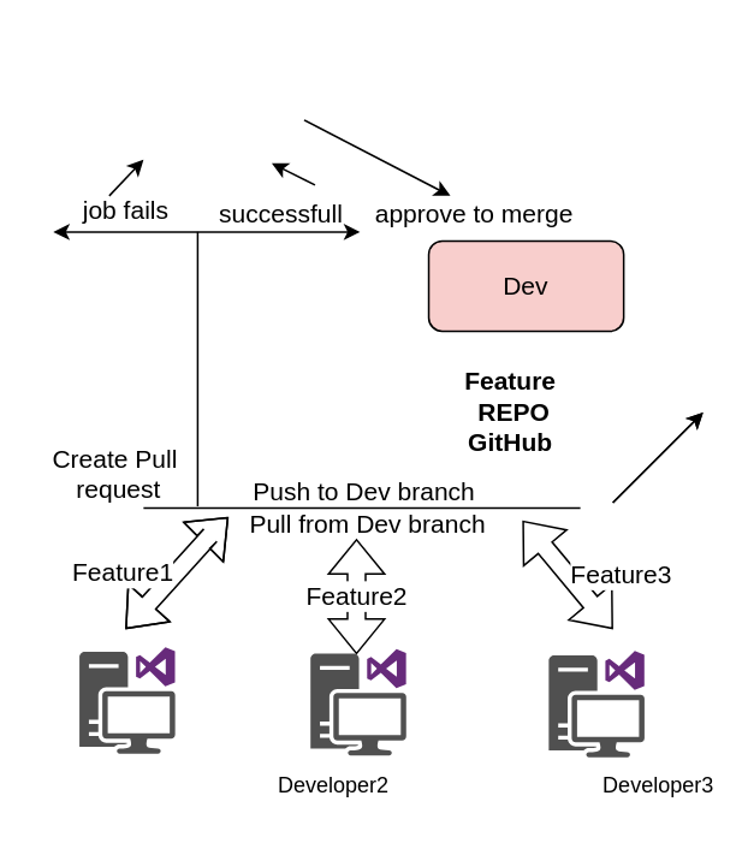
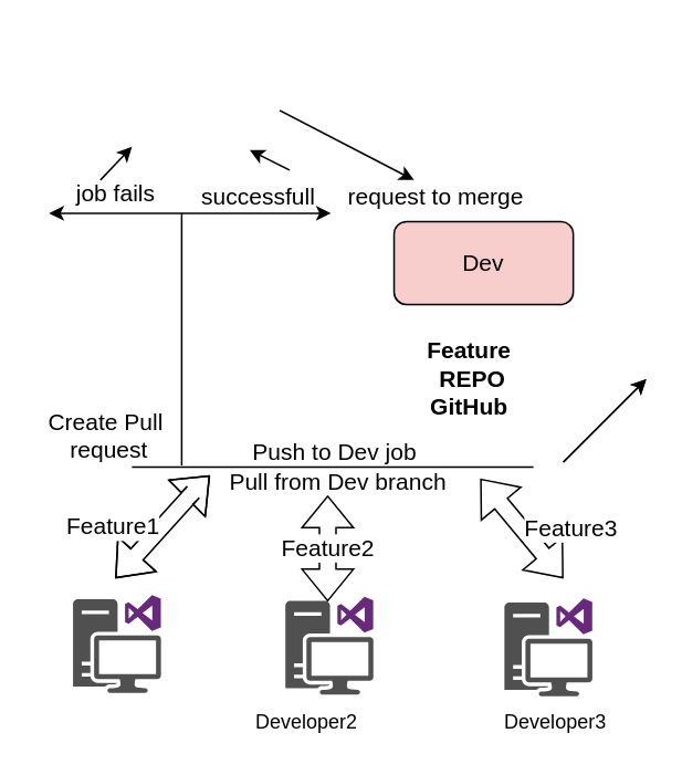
  <mxCell id="0" />
  <mxCell id="1" parent="0" />
  <mxCell id="2" value="Developer2" style="text;html=1;align=center;verticalAlign=middle;resizable=0;points=[];autosize=1;strokeColor=none;fillColor=none;" vertex="1" parent="1"><mxGeometry x="144" y="425" width="80" height="20" as="geometry" /></mxCell>
- <mxCell id="3" value="Developer3" style="text;html=1;align=center;verticalAlign=middle;resizable=0;points=[];autosize=1;strokeColor=none;fillColor=none;" vertex="1" parent="1"><mxGeometry x="324" y="425" width="80" height="20" as="geometry" /></mxCell>
+ <mxCell id="3" value="Developer3" style="text;html=1;align=center;verticalAlign=middle;resizable=0;points=[];autosize=1;strokeColor=none;fillColor=none;" vertex="1" parent="1"><mxGeometry x="294" y="425" width="80" height="20" as="geometry" /></mxCell>
  <mxCell id="4" value="" style="sketch=0;pointerEvents=1;shadow=0;dashed=0;html=1;strokeColor=none;fillColor=#505050;labelPosition=center;verticalLabelPosition=bottom;verticalAlign=top;outlineConnect=0;align=center;shape=mxgraph.office.devices.workstation_visual_studio;" vertex="1" parent="1"><mxGeometry x="43.5" y="358" width="53" height="59" as="geometry" /></mxCell>
  <mxCell id="5" value="" style="sketch=0;pointerEvents=1;shadow=0;dashed=0;html=1;strokeColor=none;fillColor=#505050;labelPosition=center;verticalLabelPosition=bottom;verticalAlign=top;outlineConnect=0;align=center;shape=mxgraph.office.devices.workstation_visual_studio;" vertex="1" parent="1"><mxGeometry x="171.5" y="359" width="53" height="59" as="geometry" /></mxCell>
  <mxCell id="6" value="" style="sketch=0;pointerEvents=1;shadow=0;dashed=0;html=1;strokeColor=none;fillColor=#505050;labelPosition=center;verticalLabelPosition=bottom;verticalAlign=top;outlineConnect=0;align=center;shape=mxgraph.office.devices.workstation_visual_studio;" vertex="1" parent="1"><mxGeometry x="303.5" y="360" width="53" height="59" as="geometry" /></mxCell>
  <mxCell id="7" value="&lt;h1&gt;&lt;br&gt;&lt;/h1&gt;" style="shape=image;html=1;verticalAlign=top;verticalLabelPosition=bottom;labelBackgroundColor=#ffffff;imageAspect=0;aspect=fixed;image=https://cdn3.iconfinder.com/data/icons/social-media-2068/64/_github-128.png;align=left;" vertex="1" parent="1"><mxGeometry x="161" y="183" width="78" height="78" as="geometry" /></mxCell>
  <mxCell id="8" value="&lt;b&gt;Feature&lt;br&gt;&amp;nbsp;REPO&lt;br&gt;GitHub&lt;br&gt;&lt;/b&gt;" style="text;html=1;align=center;verticalAlign=middle;resizable=0;points=[];autosize=1;strokeColor=none;fillColor=none;fontSize=14;fontFamily=Helvetica;" vertex="1" parent="1"><mxGeometry x="237" y="198" width="90" height="60" as="geometry" /></mxCell>
  <mxCell id="9" value="" style="endArrow=none;html=1;rounded=0;fontFamily=Helvetica;fontSize=14;" edge="1" parent="1"><mxGeometry width="50" height="50" relative="1" as="geometry"><mxPoint x="79" y="281" as="sourcePoint" /><mxPoint x="321" y="281" as="targetPoint" /></mxGeometry></mxCell>
- <mxCell id="10" value="Push to Dev branch" style="text;html=1;align=center;verticalAlign=middle;resizable=0;points=[];autosize=1;strokeColor=none;fillColor=none;fontSize=14;fontFamily=Helvetica;" vertex="1" parent="1"><mxGeometry x="131" y="262" width="140" height="20" as="geometry" /></mxCell>
+ <mxCell id="10" value="Push to Dev job" style="text;html=1;align=center;verticalAlign=middle;resizable=0;points=[];autosize=1;strokeColor=none;fillColor=none;fontSize=14;fontFamily=Helvetica;" vertex="1" parent="1"><mxGeometry x="131" y="262" width="140" height="20" as="geometry" /></mxCell>
  <mxCell id="11" value="" style="endArrow=none;html=1;rounded=0;fontFamily=Helvetica;fontSize=14;fontColor=none;" edge="1" parent="1"><mxGeometry width="50" height="50" relative="1" as="geometry"><mxPoint x="109" y="280" as="sourcePoint" /><mxPoint x="109" y="128" as="targetPoint" /></mxGeometry></mxCell>
  <mxCell id="12" value="Pull from Dev branch" style="text;html=1;align=center;verticalAlign=middle;resizable=0;points=[];autosize=1;strokeColor=none;fillColor=none;fontSize=14;fontFamily=Helvetica;" vertex="1" parent="1"><mxGeometry x="128" y="280" width="150" height="20" as="geometry" /></mxCell>
  <mxCell id="13" value="Feature1" style="shape=flexArrow;endArrow=classic;startArrow=classic;html=1;rounded=0;fontFamily=Helvetica;fontSize=14;fontColor=none;align=right;" edge="1" parent="1"><mxGeometry width="100" height="100" relative="1" as="geometry"><mxPoint x="69" y="348" as="sourcePoint" /><mxPoint x="126" y="286" as="targetPoint" /><Array as="points"><mxPoint x="116" y="296" /></Array></mxGeometry></mxCell>
  <mxCell id="14" value="Feature2" style="shape=flexArrow;endArrow=classic;startArrow=classic;html=1;rounded=0;fontFamily=Helvetica;fontSize=14;fontColor=none;" edge="1" parent="1"><mxGeometry width="100" height="100" relative="1" as="geometry"><mxPoint x="197" y="362" as="sourcePoint" /><mxPoint x="197" y="298" as="targetPoint" /></mxGeometry></mxCell>
  <mxCell id="15" value="Feature3" style="shape=flexArrow;endArrow=classic;startArrow=classic;html=1;rounded=0;fontFamily=Helvetica;fontSize=14;fontColor=none;align=left;" edge="1" parent="1"><mxGeometry width="100" height="100" relative="1" as="geometry"><mxPoint x="339" y="348" as="sourcePoint" /><mxPoint x="289" y="288" as="targetPoint" /></mxGeometry></mxCell>
  <mxCell id="16" value="Create Pull&amp;nbsp;&lt;br&gt;request" style="text;html=1;align=center;verticalAlign=middle;resizable=0;points=[];autosize=1;strokeColor=none;fillColor=none;fontSize=14;fontFamily=Helvetica;" vertex="1" parent="1"><mxGeometry x="20" y="242" width="90" height="40" as="geometry" /></mxCell>
  <mxCell id="17" value="" style="endArrow=classic;startArrow=classic;html=1;rounded=0;fontFamily=Helvetica;fontSize=14;fontColor=none;" edge="1" parent="1"><mxGeometry width="50" height="50" relative="1" as="geometry"><mxPoint x="29" y="128" as="sourcePoint" /><mxPoint x="199" y="128" as="targetPoint" /></mxGeometry></mxCell>
  <mxCell id="18" value="" style="shape=image;html=1;verticalAlign=top;verticalLabelPosition=bottom;labelBackgroundColor=#ffffff;imageAspect=0;aspect=fixed;image=https://cdn1.iconfinder.com/data/icons/famous-brand-apps/100/_-07-128.png;fontFamily=Helvetica;fontSize=14;fontColor=none;" vertex="1" parent="1"><mxGeometry x="79" y="20" width="78" height="78" as="geometry" /></mxCell>
  <mxCell id="19" value="job fails" style="text;html=1;align=center;verticalAlign=middle;resizable=0;points=[];autosize=1;strokeColor=none;fillColor=none;fontSize=14;fontFamily=Helvetica;fontColor=none;" vertex="1" parent="1"><mxGeometry x="39" y="106" width="60" height="20" as="geometry" /></mxCell>
  <mxCell id="20" value="" style="endArrow=classic;html=1;rounded=0;fontFamily=Helvetica;fontSize=14;fontColor=none;" edge="1" parent="1"><mxGeometry width="50" height="50" relative="1" as="geometry"><mxPoint x="339" y="278" as="sourcePoint" /><mxPoint x="389" y="228" as="targetPoint" /></mxGeometry></mxCell>
  <mxCell id="21" value="successfull" style="text;html=1;align=center;verticalAlign=middle;resizable=0;points=[];autosize=1;strokeColor=none;fillColor=none;fontSize=14;fontFamily=Helvetica;fontColor=none;" vertex="1" parent="1"><mxGeometry x="115" y="108" width="80" height="20" as="geometry" /></mxCell>
  <mxCell id="22" value="" style="endArrow=classic;html=1;rounded=0;fontFamily=Helvetica;fontSize=14;fontColor=none;" edge="1" parent="1"><mxGeometry width="50" height="50" relative="1" as="geometry"><mxPoint x="60" y="108" as="sourcePoint" /><mxPoint x="79" y="88" as="targetPoint" /></mxGeometry></mxCell>
  <mxCell id="23" value="" style="endArrow=classic;html=1;rounded=0;fontFamily=Helvetica;fontSize=14;fontColor=none;entryX=1.026;entryY=0.897;entryDx=0;entryDy=0;entryPerimeter=0;" edge="1" parent="1"><mxGeometry width="50" height="50" relative="1" as="geometry"><mxPoint x="174" y="102" as="sourcePoint" /><mxPoint x="150.028" y="89.966" as="targetPoint" /></mxGeometry></mxCell>
  <mxCell id="24" value="" style="endArrow=classic;html=1;rounded=0;fontFamily=Helvetica;fontSize=14;fontColor=none;" edge="1" parent="1"><mxGeometry width="50" height="50" relative="1" as="geometry"><mxPoint x="339" y="278" as="sourcePoint" /><mxPoint x="389" y="228" as="targetPoint" /></mxGeometry></mxCell>
  <mxCell id="25" value="" style="endArrow=classic;html=1;rounded=0;fontFamily=Helvetica;fontSize=14;fontColor=none;" edge="1" parent="1"><mxGeometry width="50" height="50" relative="1" as="geometry"><mxPoint x="168" y="66" as="sourcePoint" /><mxPoint x="249" y="108" as="targetPoint" /></mxGeometry></mxCell>
- <mxCell id="26" value="approve to merge" style="text;html=1;align=center;verticalAlign=middle;resizable=0;points=[];autosize=1;strokeColor=none;fillColor=none;fontSize=14;fontFamily=Helvetica;fontColor=none;" vertex="1" parent="1"><mxGeometry x="197" y="108" width="130" height="20" as="geometry" /></mxCell>
+ <mxCell id="26" value="request to merge" style="text;html=1;align=center;verticalAlign=middle;resizable=0;points=[];autosize=1;strokeColor=none;fillColor=none;fontSize=14;fontFamily=Helvetica;fontColor=none;" vertex="1" parent="1"><mxGeometry x="197" y="108" width="130" height="20" as="geometry" /></mxCell>
  <mxCell id="27" value="Dev" style="rounded=1;whiteSpace=wrap;html=1;fontFamily=Helvetica;fontSize=14;fontColor=none;fillColor=#f8cecc;" vertex="1" parent="1"><mxGeometry x="237" y="133" width="108" height="50" as="geometry" /></mxCell>
